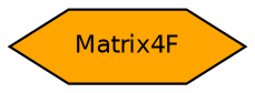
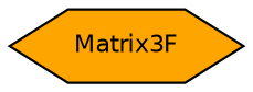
  digraph {
    rankdir=LR
-   n1 [color=black fillcolor=orange fontname=Helvetica fontsize=10 height=0.2 label=Matrix4F shape=hexagon style=filled width=0.4]
+   n1 [color=black fillcolor=orange fontname=Helvetica fontsize=10 height=0.2 label=Matrix3F shape=hexagon style=filled width=0.4]
  }
